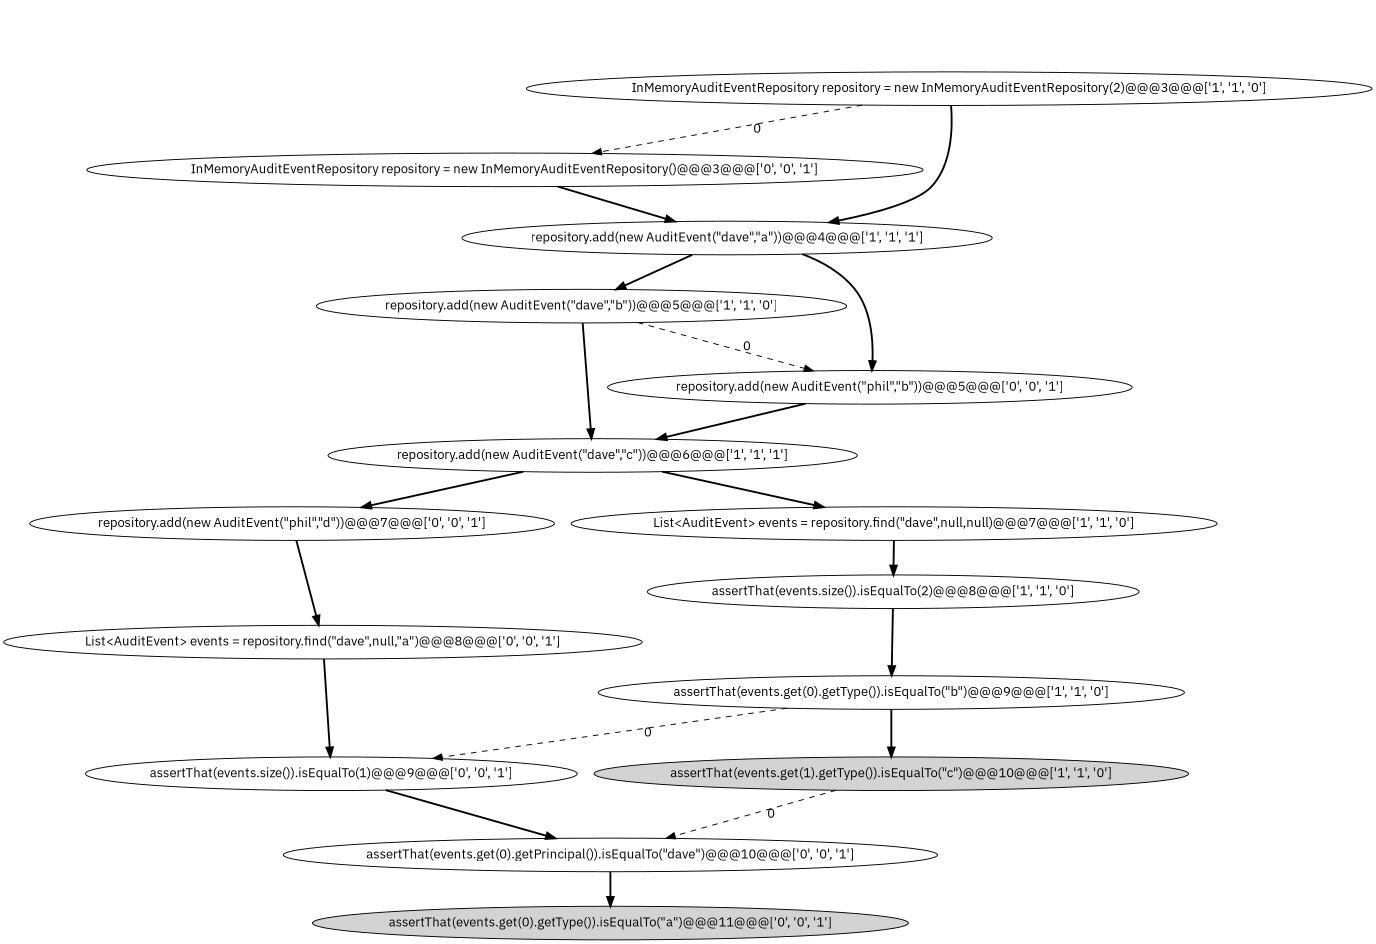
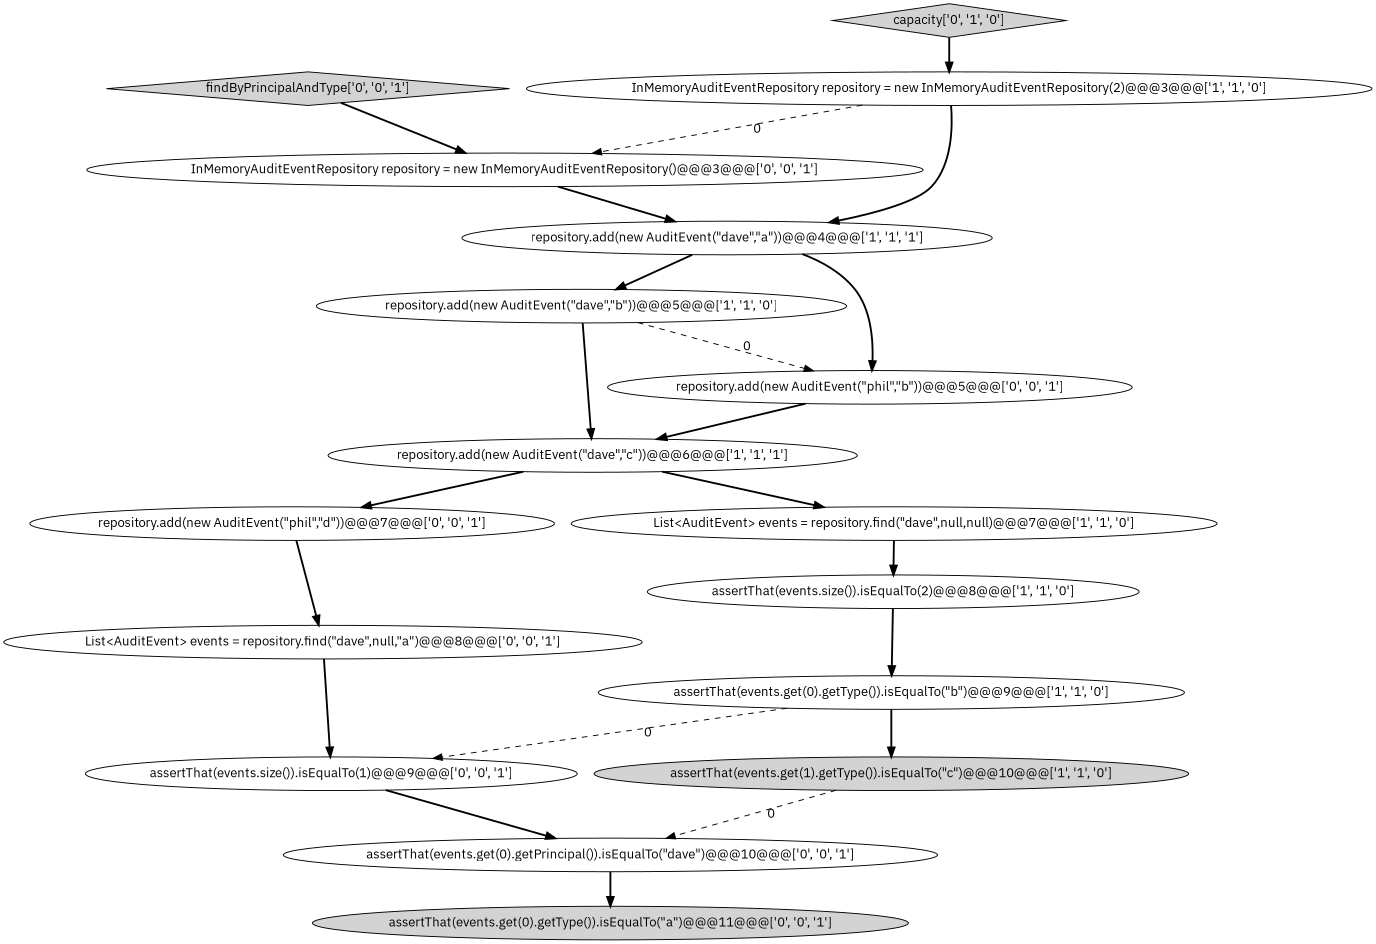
  digraph {
    fontname="IBM Plex Sans"
    node [fillcolor=white fontname="IBM Plex Sans" shape=ellipse style=filled]
    edge [fontname="IBM Plex Sans" style=bold]
    n1 [label="repository.add(new AuditEvent(\"dave\",\"a\"))@@@4@@@['1', '1', '1']"]
    n2 [label="repository.add(new AuditEvent(\"dave\",\"b\"))@@@5@@@['1', '1', '0']"]
    n3 [label="repository.add(new AuditEvent(\"phil\",\"b\"))@@@5@@@['0', '0', '1']"]
    n4 [label="repository.add(new AuditEvent(\"dave\",\"c\"))@@@6@@@['1', '1', '1']"]
    n5 [label="InMemoryAuditEventRepository repository = new InMemoryAuditEventRepository(2)@@@3@@@['1', '1', '0']"]
    n6 [label="InMemoryAuditEventRepository repository = new InMemoryAuditEventRepository()@@@3@@@['0', '0', '1']"]
    n7 [label="List<AuditEvent> events = repository.find(\"dave\",null,\"a\")@@@8@@@['0', '0', '1']"]
    n8 [label="assertThat(events.size()).isEqualTo(1)@@@9@@@['0', '0', '1']"]
    n9 [label="assertThat(events.get(0).getPrincipal()).isEqualTo(\"dave\")@@@10@@@['0', '0', '1']"]
    n10 [fillcolor=lightgray label="assertThat(events.get(1).getType()).isEqualTo(\"c\")@@@10@@@['1', '1', '0']"]
    n11 [fillcolor=lightgray label="assertThat(events.get(0).getType()).isEqualTo(\"a\")@@@11@@@['0', '0', '1']"]
    n12 [label="repository.add(new AuditEvent(\"phil\",\"d\"))@@@7@@@['0', '0', '1']"]
    n13 [label="List<AuditEvent> events = repository.find(\"dave\",null,null)@@@7@@@['1', '1', '0']"]
    n14 [label="assertThat(events.size()).isEqualTo(2)@@@8@@@['1', '1', '0']"]
    n15 [label="assertThat(events.get(0).getType()).isEqualTo(\"b\")@@@9@@@['1', '1', '0']"]
+   n16 [fillcolor=lightgray label="findByPrincipalAndType['0', '0', '1']" shape=diamond]
+   n17 [fillcolor=lightgray label="capacity['0', '1', '0']" shape=diamond]
    n1 -> n2
    n1 -> n3
    n2 -> n3 [label=0 style=dashed]
    n2 -> n4
    n3 -> n4
    n4 -> n12
    n4 -> n13
    n5 -> n1
    n5 -> n6 [label=0 style=dashed]
    n6 -> n1
    n7 -> n8
    n8 -> n9
    n9 -> n11
    n10 -> n9 [label=0 style=dashed]
    n12 -> n7
    n13 -> n14
    n14 -> n15
    n15 -> n8 [label=0 style=dashed]
    n15 -> n10
+   n16 -> n6
+   n17 -> n5
  }
